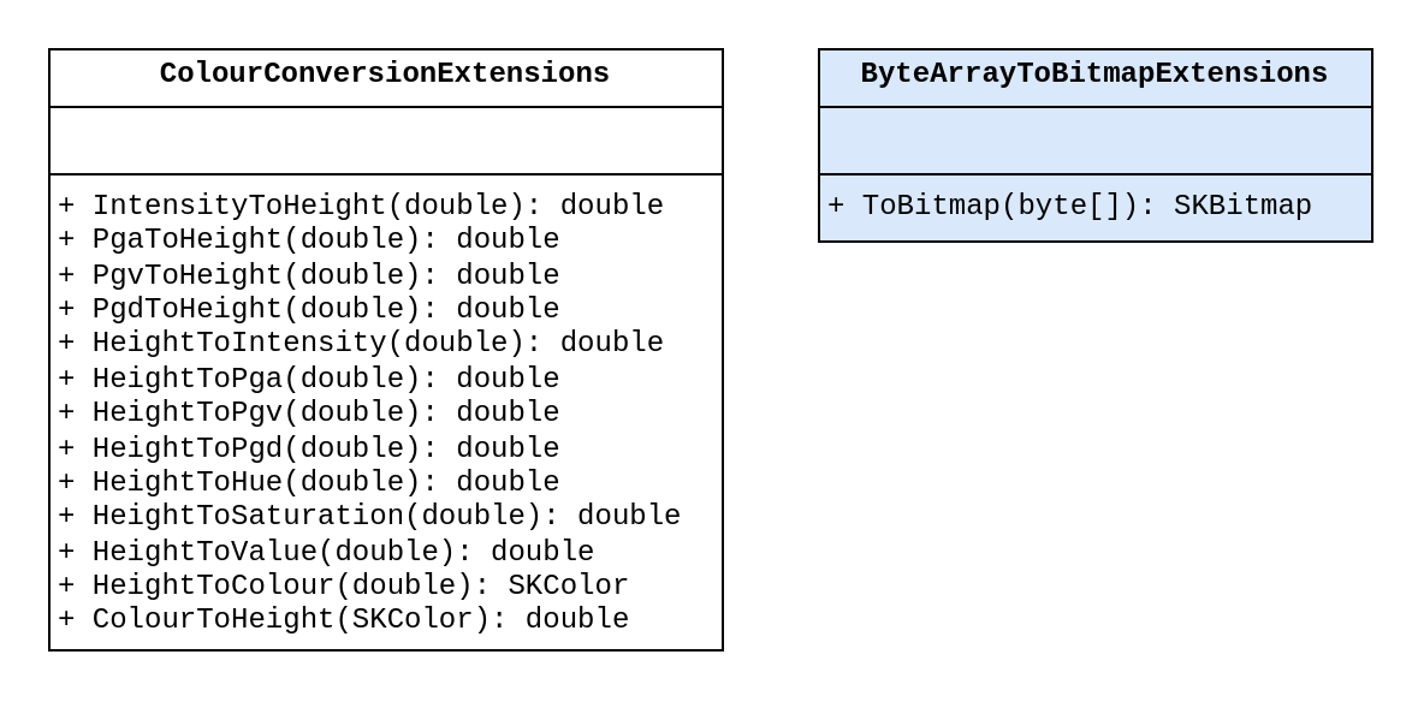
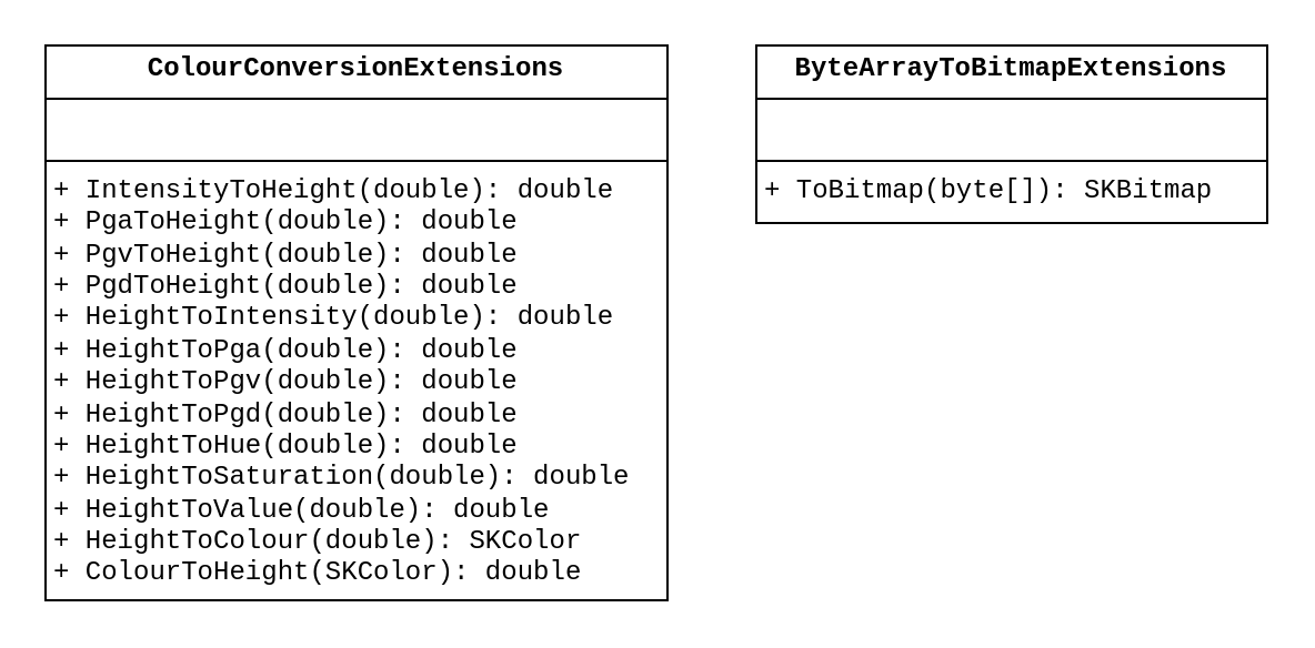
  <mxCell id="0" />
  <mxCell id="1" parent="0" />
- <mxCell id="2" value="&lt;p style=&quot;margin:0px;margin-top:4px;text-align:center;&quot;&gt;&lt;b&gt;ByteArrayToBitmapExtensions&lt;/b&gt;&lt;/p&gt;&lt;hr size=&quot;1&quot; style=&quot;border-style:solid;&quot;&gt;&lt;p style=&quot;margin:0px;margin-left:4px;&quot;&gt;&lt;br&gt;&lt;/p&gt;&lt;hr size=&quot;1&quot; style=&quot;border-style:solid;&quot;&gt;&lt;p style=&quot;margin:0px;margin-left:4px;&quot;&gt;+ ToBitmap(byte[]): SKBitmap&lt;/p&gt;" style="verticalAlign=top;align=left;overflow=fill;html=1;whiteSpace=wrap;fontFamily=Courier New;fillColor=#dae8fc;" parent="1" vertex="1"><mxGeometry x="340" y="20" width="230" height="80" as="geometry" /></mxCell>
+ <mxCell id="2" value="&lt;p style=&quot;margin:0px;margin-top:4px;text-align:center;&quot;&gt;&lt;b&gt;ByteArrayToBitmapExtensions&lt;/b&gt;&lt;/p&gt;&lt;hr size=&quot;1&quot; style=&quot;border-style:solid;&quot;&gt;&lt;p style=&quot;margin:0px;margin-left:4px;&quot;&gt;&lt;br&gt;&lt;/p&gt;&lt;hr size=&quot;1&quot; style=&quot;border-style:solid;&quot;&gt;&lt;p style=&quot;margin:0px;margin-left:4px;&quot;&gt;+ ToBitmap(byte[]): SKBitmap&lt;/p&gt;" style="verticalAlign=top;align=left;overflow=fill;html=1;whiteSpace=wrap;fontFamily=Courier New;" parent="1" vertex="1"><mxGeometry x="340" y="20" width="230" height="80" as="geometry" /></mxCell>
  <mxCell id="3" value="&lt;p style=&quot;margin:0px;margin-top:4px;text-align:center;&quot;&gt;&lt;b&gt;ColourConversionExtensions&lt;/b&gt;&lt;/p&gt;&lt;hr size=&quot;1&quot; style=&quot;border-style:solid;&quot;&gt;&lt;p style=&quot;margin:0px;margin-left:4px;&quot;&gt;&lt;br&gt;&lt;/p&gt;&lt;hr size=&quot;1&quot; style=&quot;border-style:solid;&quot;&gt;&lt;p style=&quot;margin:0px;margin-left:4px;&quot;&gt;+ IntensityToHeight(double): double&lt;/p&gt;&lt;p style=&quot;margin:0px;margin-left:4px;&quot;&gt;+ PgaToHeight(double): double&lt;/p&gt;&lt;p style=&quot;margin:0px;margin-left:4px;&quot;&gt;+ PgvToHeight(double): double&lt;/p&gt;&lt;p style=&quot;margin:0px;margin-left:4px;&quot;&gt;+ PgdToHeight(double): double&lt;/p&gt;&lt;p style=&quot;margin:0px;margin-left:4px;&quot;&gt;+ HeightToIntensity(double): double&lt;/p&gt;&lt;p style=&quot;margin:0px;margin-left:4px;&quot;&gt;+ HeightToPga(double): double&lt;/p&gt;&lt;p style=&quot;margin:0px;margin-left:4px;&quot;&gt;+ HeightToPgv(double): double&lt;/p&gt;&lt;p style=&quot;margin:0px;margin-left:4px;&quot;&gt;+ HeightToPgd(double): double&lt;/p&gt;&lt;p style=&quot;margin:0px;margin-left:4px;&quot;&gt;+ HeightToHue(double): double&lt;/p&gt;&lt;p style=&quot;margin:0px;margin-left:4px;&quot;&gt;+ HeightToSaturation(double): double&lt;/p&gt;&lt;p style=&quot;margin:0px;margin-left:4px;&quot;&gt;+ HeightToValue(double): double&lt;/p&gt;&lt;p style=&quot;margin:0px;margin-left:4px;&quot;&gt;+ HeightToColour(double): SKColor&lt;/p&gt;&lt;p style=&quot;margin:0px;margin-left:4px;&quot;&gt;+ ColourToHeight(SKColor): double&lt;/p&gt;" style="verticalAlign=top;align=left;overflow=fill;html=1;whiteSpace=wrap;fontFamily=Courier New;" parent="1" vertex="1"><mxGeometry x="20" y="20" width="280" height="250" as="geometry" /></mxCell>
